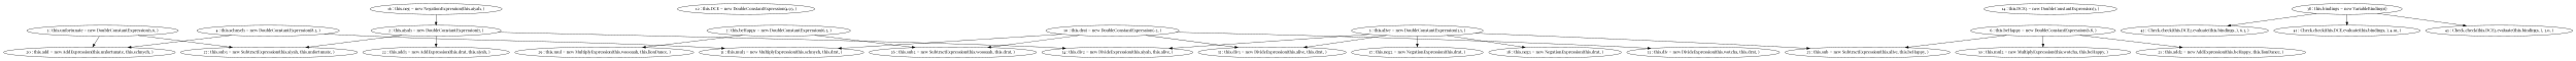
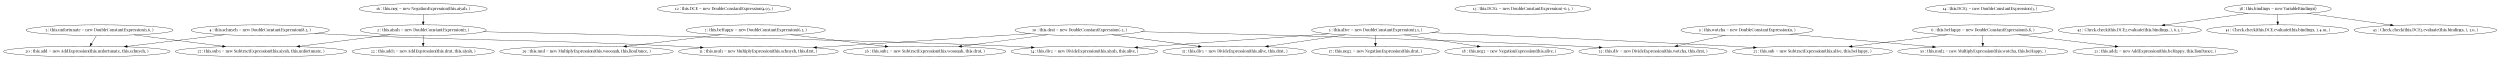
  digraph {
    fontname="Playfair Display"
    node [fontname="Playfair Display"]
    edge [fontname="Playfair Display"]
    "2 : this.aiyah = new DoubleConstantExpression(7, )"
    "34 : this.div2 = new DivideExpression(this.aiyah, this.alive, )"
    "27 : this.sub3 = new SubtractExpression(this.aiyah, this.unfortunate, )"
    "22 : this.add3 = new AddExpression(this.drat, this.aiyah, )"
    "16 : this.neg = new NegationExpression(this.aiyah, )"
    "3 : this.unfortunate = new DoubleConstantExpression(5.6, )"
    "20 : this.add = new AddExpression(this.unfortunate, this.schnyeh, )"
    "4 : this.schnyeh = new DoubleConstantExpression(8.3, )"
    "31 : this.mul3 = new MultiplyExpression(this.schnyeh, this.drat, )"
    "5 : this.alive = new DoubleConstantExpression(3.5, )"
    "35 : this.div3 = new DivideExpression(this.alive, this.drat, )"
-   "18 : this.neg3 = new NegationExpression(this.alive, )" [label="18 : this.neg3 = new NegationExpression(this.drat, )"]
+   "18 : this.neg3 = new NegationExpression(this.alive, )"
    "25 : this.sub = new SubtractExpression(this.alive, this.beHappy, )"
    "17 : this.neg2 = new NegationExpression(this.drat, )"
    "6 : this.beHappy = new DoubleConstantExpression(6.8, )"
    "21 : this.add2 = new AddExpression(this.beHappy, this.lionDance, )"
    "30 : this.mul2 = new MultiplyExpression(this.wotcha, this.beHappy, )"
    n18 [label="7 : this.beHappy = new DoubleConstantExpression(6.3, )"]
    "29 : this.mul = new MultiplyExpression(this.woooaah, this.lionDance, )"
    "26 : this.sub2 = new SubtractExpression(this.woooaah, this.drat, )"
+   "9 : this.wotcha = new DoubleConstantExpression(9, )"
    "33 : this.div = new DivideExpression(this.wotcha, this.drat, )"
    "10 : this.drat = new DoubleConstantExpression(-2, )"
    "12 : this.DCE = new DoubleConstantExpression(4.93, )"
+   "13 : this.DCE2 = new DoubleConstantExpression(-6.3, )"
    "14 : this.DCE3 = new DoubleConstantExpression(3, )"
    "38 : this.bindings = new VariableBindings()"
    "42 : Check.check(this.DCE2.evaluate(this.bindings, ), 6.3, )"
    n29 [label="41 : Check.check(this.DCE.evaluate(this.bindings, ), 4.91, )"]
    "43 : Check.check(this.DCE3.evaluate(this.bindings, ), 3.0, )"
    "2 : this.aiyah = new DoubleConstantExpression(7, )" -> "34 : this.div2 = new DivideExpression(this.aiyah, this.alive, )"
    "2 : this.aiyah = new DoubleConstantExpression(7, )" -> "27 : this.sub3 = new SubtractExpression(this.aiyah, this.unfortunate, )"
    "2 : this.aiyah = new DoubleConstantExpression(7, )" -> "22 : this.add3 = new AddExpression(this.drat, this.aiyah, )"
    "16 : this.neg = new NegationExpression(this.aiyah, )" -> "2 : this.aiyah = new DoubleConstantExpression(7, )"
    "3 : this.unfortunate = new DoubleConstantExpression(5.6, )" -> "27 : this.sub3 = new SubtractExpression(this.aiyah, this.unfortunate, )"
    "3 : this.unfortunate = new DoubleConstantExpression(5.6, )" -> "20 : this.add = new AddExpression(this.unfortunate, this.schnyeh, )"
    "4 : this.schnyeh = new DoubleConstantExpression(8.3, )" -> "20 : this.add = new AddExpression(this.unfortunate, this.schnyeh, )"
    "4 : this.schnyeh = new DoubleConstantExpression(8.3, )" -> "31 : this.mul3 = new MultiplyExpression(this.schnyeh, this.drat, )"
    "5 : this.alive = new DoubleConstantExpression(3.5, )" -> "34 : this.div2 = new DivideExpression(this.aiyah, this.alive, )"
    "5 : this.alive = new DoubleConstantExpression(3.5, )" -> "35 : this.div3 = new DivideExpression(this.alive, this.drat, )"
    "5 : this.alive = new DoubleConstantExpression(3.5, )" -> "18 : this.neg3 = new NegationExpression(this.alive, )"
    "5 : this.alive = new DoubleConstantExpression(3.5, )" -> "25 : this.sub = new SubtractExpression(this.alive, this.beHappy, )"
    "5 : this.alive = new DoubleConstantExpression(3.5, )" -> "17 : this.neg2 = new NegationExpression(this.drat, )"
    "6 : this.beHappy = new DoubleConstantExpression(6.8, )" -> "25 : this.sub = new SubtractExpression(this.alive, this.beHappy, )"
    "6 : this.beHappy = new DoubleConstantExpression(6.8, )" -> "21 : this.add2 = new AddExpression(this.beHappy, this.lionDance, )"
    "6 : this.beHappy = new DoubleConstantExpression(6.8, )" -> "30 : this.mul2 = new MultiplyExpression(this.wotcha, this.beHappy, )"
    n18 -> "29 : this.mul = new MultiplyExpression(this.woooaah, this.lionDance, )"
    n18 -> "26 : this.sub2 = new SubtractExpression(this.woooaah, this.drat, )"
+   "9 : this.wotcha = new DoubleConstantExpression(9, )" -> "30 : this.mul2 = new MultiplyExpression(this.wotcha, this.beHappy, )"
+   "9 : this.wotcha = new DoubleConstantExpression(9, )" -> "33 : this.div = new DivideExpression(this.wotcha, this.drat, )"
    "10 : this.drat = new DoubleConstantExpression(-2, )" -> "31 : this.mul3 = new MultiplyExpression(this.schnyeh, this.drat, )"
    "10 : this.drat = new DoubleConstantExpression(-2, )" -> "35 : this.div3 = new DivideExpression(this.alive, this.drat, )"
    "10 : this.drat = new DoubleConstantExpression(-2, )" -> "26 : this.sub2 = new SubtractExpression(this.woooaah, this.drat, )"
    "10 : this.drat = new DoubleConstantExpression(-2, )" -> "33 : this.div = new DivideExpression(this.wotcha, this.drat, )"
    "38 : this.bindings = new VariableBindings()" -> "42 : Check.check(this.DCE2.evaluate(this.bindings, ), 6.3, )"
    "38 : this.bindings = new VariableBindings()" -> n29
    "38 : this.bindings = new VariableBindings()" -> "43 : Check.check(this.DCE3.evaluate(this.bindings, ), 3.0, )"
  }
